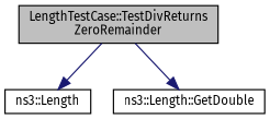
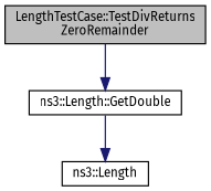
  digraph {
    fontname="Fira Sans"
    rankdir=TB
    node [color=black fillcolor=white fontname="Fira Sans" fontsize=10 shape=record style=filled]
    edge [color=midnightblue fontname="Fira Sans" fontsize=10 labelfontname=Helvetica labelfontsize=10 style=solid]
    n1 [fillcolor=grey75 fontcolor=black height=0.2 label="LengthTestCase::TestDivReturns\lZeroRemainder" width=0.4]
    n2 [height=0.2 label="ns3::Length" width=0.4]
    n3 [height=0.2 label="ns3::Length::GetDouble" width=0.4]
-   n1 -> n2
+   n3 -> n2
    n1 -> n3
  }
